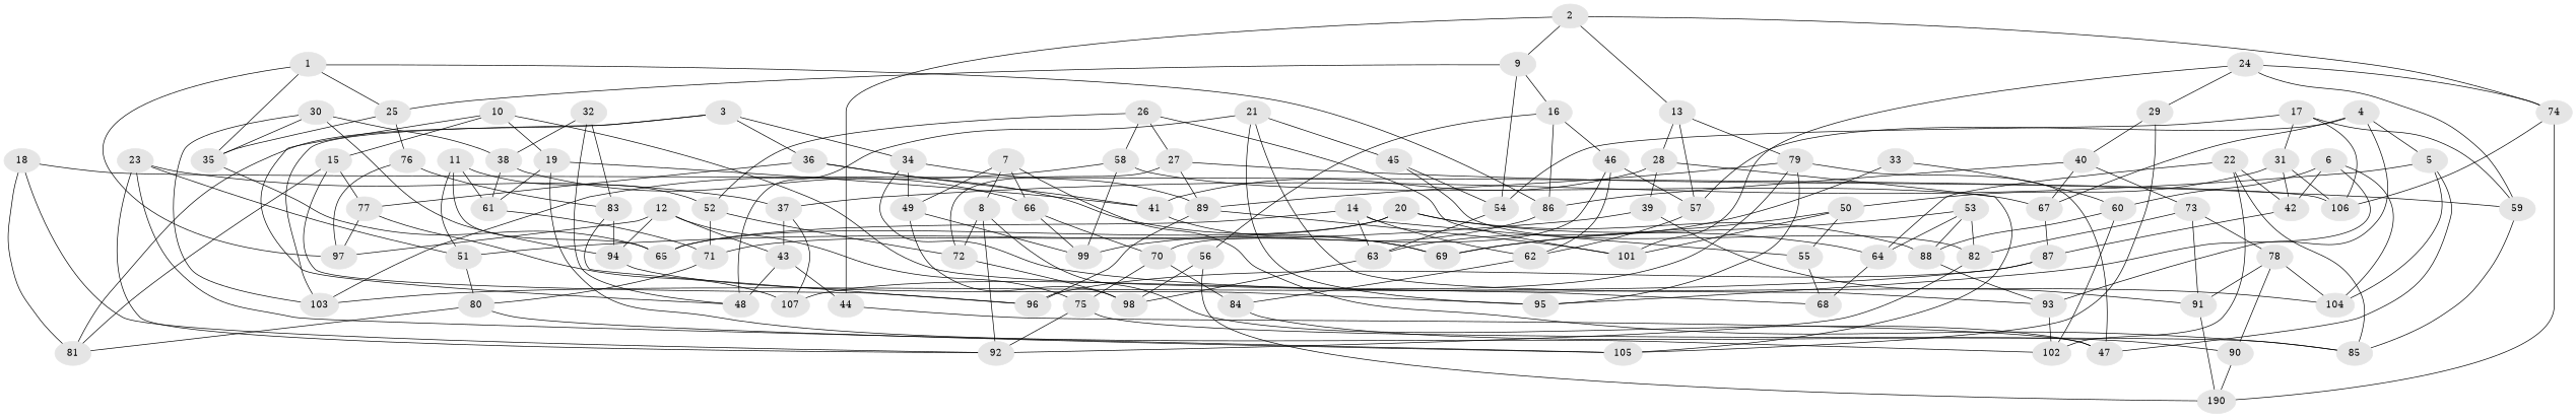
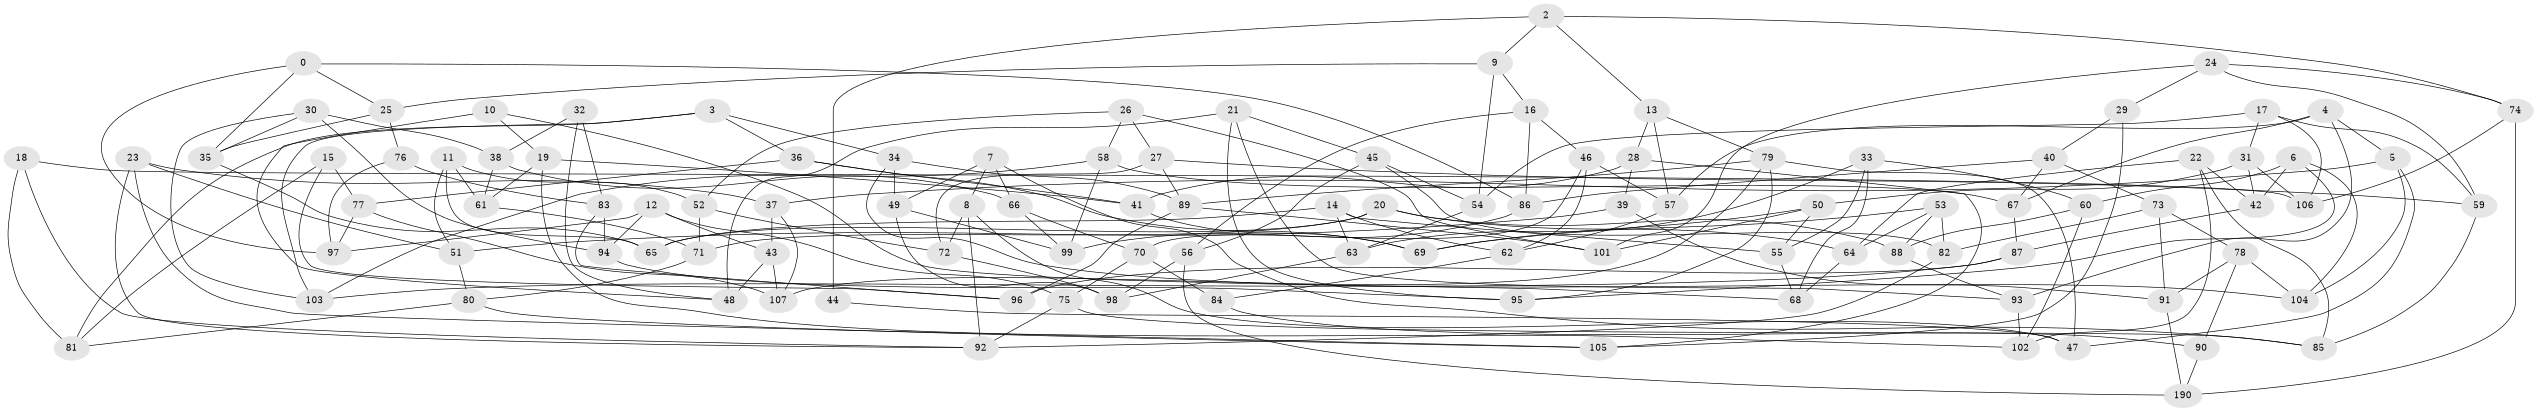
  graph {
    node [color=gray90 style=filled]
-   1
+   1 [label=0]
    25
    35
    86
    97
    76
    65
    99
    2
    9
    13
    44
    74
    16
    54
    57
    28
    79
    47
    106
    n21 [label=190]
    3
    34
    36
    81
    103
    104
    49
    89
    77
    41
    69
    4
    5
    67
    93
    37
    62
    87
    102
    43
    107
    6
    42
    60
    95
    88
    7
    8
    66
    85
    72
    92
    98
    70
    46
    56
    63
    10
    15
    19
    48
    68
    96
    61
    11
    51
    52
    80
    71
    12
    75
    94
    105
    39
    14
    55
    84
    17
    31
    59
    50
    18
    83
    20
    64
    21
    45
    82
    22
    23
    24
    29
    101
    40
    26
    27
    58
    91
    73
    30
    38
    32
    33
    78
    53
    90
    1 -- 25
    1 -- 35
    1 -- 86
    1 -- 97
    25 -- 35
    25 -- 76
    35 -- 65
    86 -- 99
    76 -- 97
    76 -- 83
    2 -- 9
    2 -- 13
    2 -- 44
    2 -- 74
    9 -- 25
    9 -- 16
    9 -- 54
    13 -- 57
    13 -- 28
    13 -- 79
    44 -- 47
    74 -- 106
    74 -- n21
    16 -- 86
    16 -- 46
    16 -- 56
    54 -- 63
    57 -- 62
    28 -- 41
    28 -- 105
    28 -- 39
    79 -- 47
    79 -- 89
    79 -- 107
    79 -- 95
    3 -- 34
    3 -- 36
    3 -- 81
    3 -- 103
    34 -- 104
    34 -- 49
    34 -- 89
    36 -- 77
    36 -- 41
    36 -- 69
    49 -- 99
    49 -- 98
    89 -- 96
    89 -- 101
    77 -- 97
    77 -- 107
    41 -- 69
    4 -- 57
    4 -- 5
    4 -- 67
    4 -- 93
    5 -- 47
    5 -- 104
    5 -- 37
    67 -- 87
    93 -- 102
    37 -- 43
    37 -- 107
    62 -- 84
    87 -- 103
    87 -- 96
-   43 -- 44
+   43 -- 107
    43 -- 48
    6 -- 104
    6 -- 42
    6 -- 60
    6 -- 95
    42 -- 87
    60 -- 102
    60 -- 88
    88 -- 93
    7 -- 49
    7 -- 8
    7 -- 66
    7 -- 85
    8 -- 47
    8 -- 72
    8 -- 92
    66 -- 99
    66 -- 70
    72 -- 98
    70 -- 75
    70 -- 84
    46 -- 57
    46 -- 62
    46 -- 70
    56 -- n21
    56 -- 98
    63 -- 98
-   10 -- 15
    10 -- 19
    10 -- 48
    10 -- 68
    15 -- 81
    15 -- 77
    15 -- 96
    19 -- 41
    19 -- 102
    19 -- 61
    61 -- 71
    11 -- 65
    11 -- 61
    11 -- 51
    11 -- 52
    51 -- 80
    52 -- 72
    52 -- 71
    80 -- 81
    80 -- 105
    71 -- 80
    12 -- 97
    12 -- 43
    12 -- 75
    12 -- 94
    75 -- 85
    75 -- 92
    94 -- 95
    39 -- 51
    39 -- 91
    14 -- 65
    14 -- 62
    14 -- 63
    14 -- 55
    55 -- 68
    84 -- 90
    17 -- 54
    17 -- 106
    17 -- 31
    17 -- 59
    31 -- 106
    31 -- 42
    31 -- 50
    59 -- 85
    50 -- 69
    50 -- 55
    50 -- 101
    18 -- 106
    18 -- 81
    18 -- 92
    83 -- 96
    83 -- 94
    20 -- 65
    20 -- 88
    20 -- 71
    20 -- 64
    64 -- 68
    21 -- 93
    21 -- 95
    21 -- 48
    21 -- 45
    45 -- 54
+   45 -- 56
    45 -- 82
    82 -- 92
    22 -- 102
    22 -- 42
    22 -- 85
    22 -- 64
    23 -- 37
    23 -- 92
    23 -- 51
    23 -- 105
    24 -- 74
    24 -- 59
    24 -- 29
    24 -- 101
    29 -- 105
    29 -- 40
    40 -- 86
    40 -- 67
    40 -- 73
    26 -- 52
    26 -- 101
    26 -- 27
    26 -- 58
    27 -- 89
    27 -- 72
    27 -- 59
    58 -- 99
    58 -- 103
    58 -- 67
    91 -- n21
    73 -- 82
    73 -- 91
    73 -- 78
    30 -- 35
    30 -- 103
    30 -- 94
    30 -- 38
    38 -- 66
    38 -- 61
    32 -- 48
    32 -- 83
    32 -- 38
    33 -- 60
    33 -- 63
+   33 -- 68
+   33 -- 55
    78 -- 104
    78 -- 91
    78 -- 90
    53 -- 69
    53 -- 88
    53 -- 64
    53 -- 82
    90 -- n21
  }
